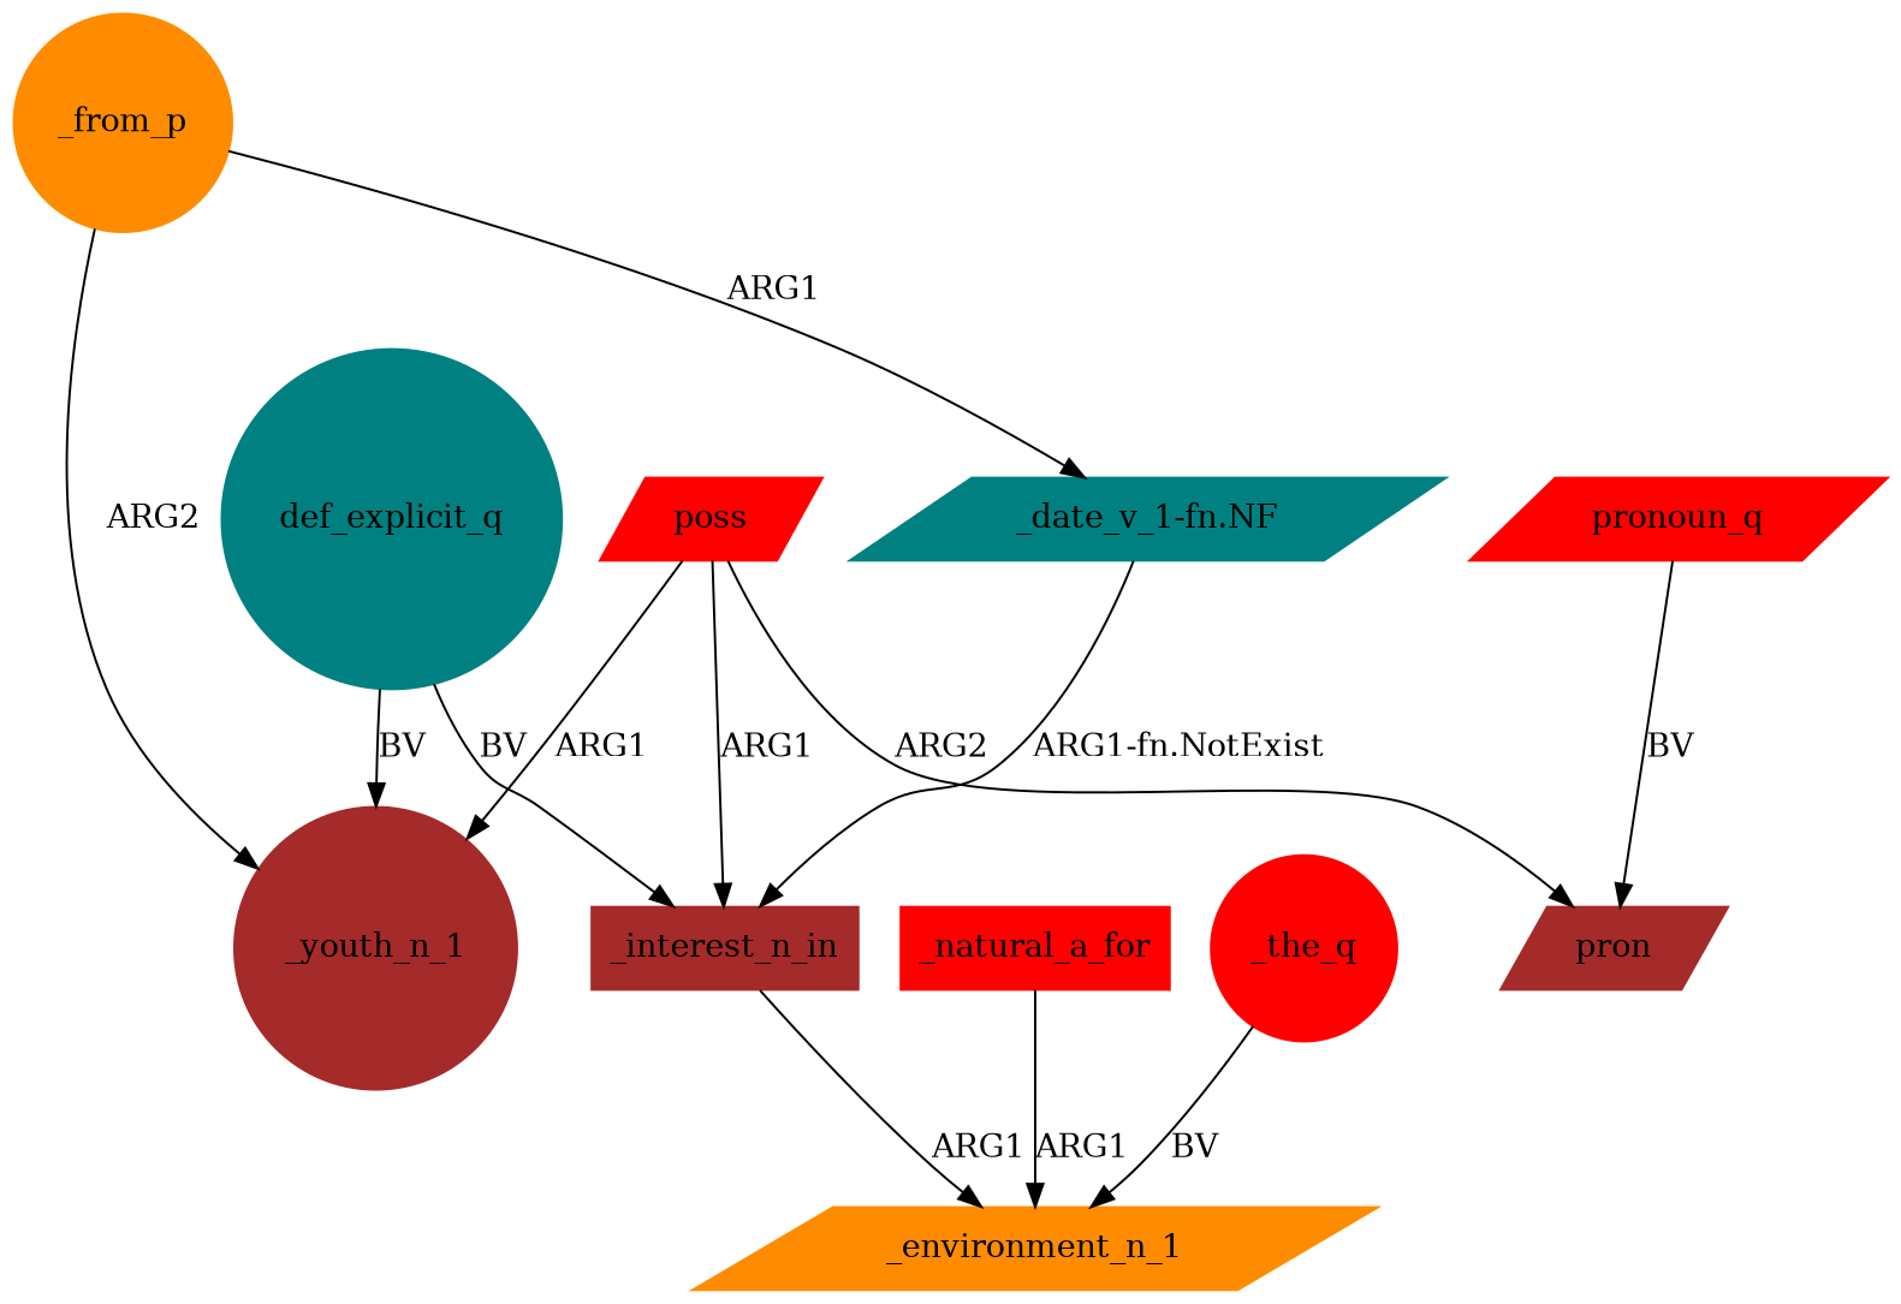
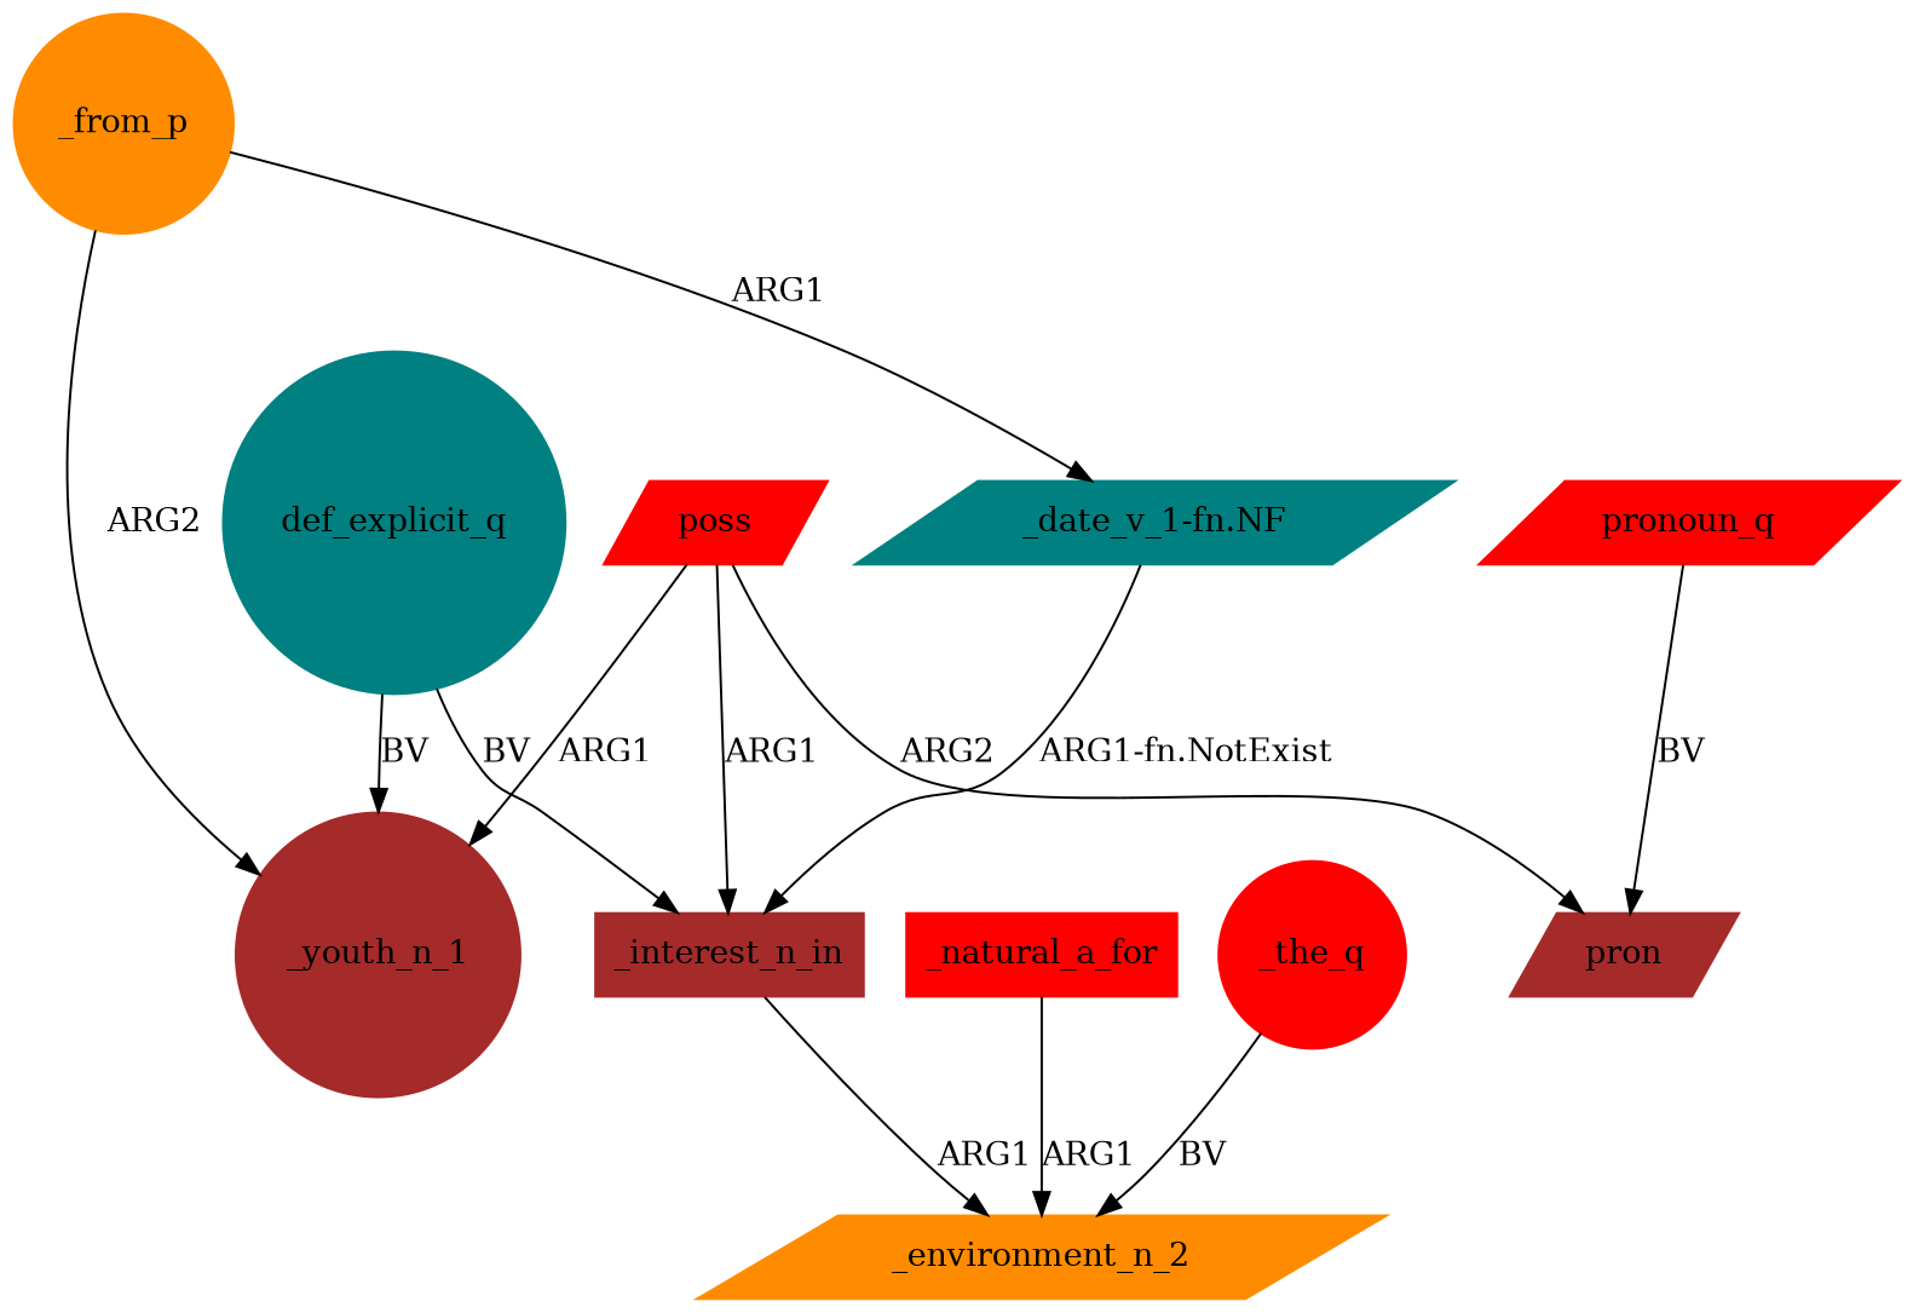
  digraph {
    node [shape=parallelogram style=filled color=red]
    def_explicit_q [shape=circle color=teal]
    _youth_n_1 [shape=circle color=brown]
    _interest_n_in [shape=box color=brown]
    _natural_a_for [shape=box]
-   _environment_n_1 [color=darkorange]
+   _environment_n_1 [color=darkorange label=_environment_n_2]
    "_date_v_1-fn.NF" [color=teal]
    _the_q [shape=circle]
    poss
    pron [color=brown]
    _from_p [shape=circle color=darkorange]
    pronoun_q
    def_explicit_q -> _youth_n_1 [label=BV]
    def_explicit_q -> _interest_n_in [label=BV]
    _interest_n_in -> _environment_n_1 [label=ARG1]
    _natural_a_for -> _environment_n_1 [label=ARG1]
    "_date_v_1-fn.NF" -> _interest_n_in [label="ARG1-fn.NotExist"]
    _the_q -> _environment_n_1 [label=BV]
    poss -> _youth_n_1 [label=ARG1]
    poss -> _interest_n_in [label=ARG1]
    poss -> pron [label=ARG2]
    _from_p -> _youth_n_1 [label=ARG2]
    _from_p -> "_date_v_1-fn.NF" [label=ARG1]
    pronoun_q -> pron [label=BV]
  }
